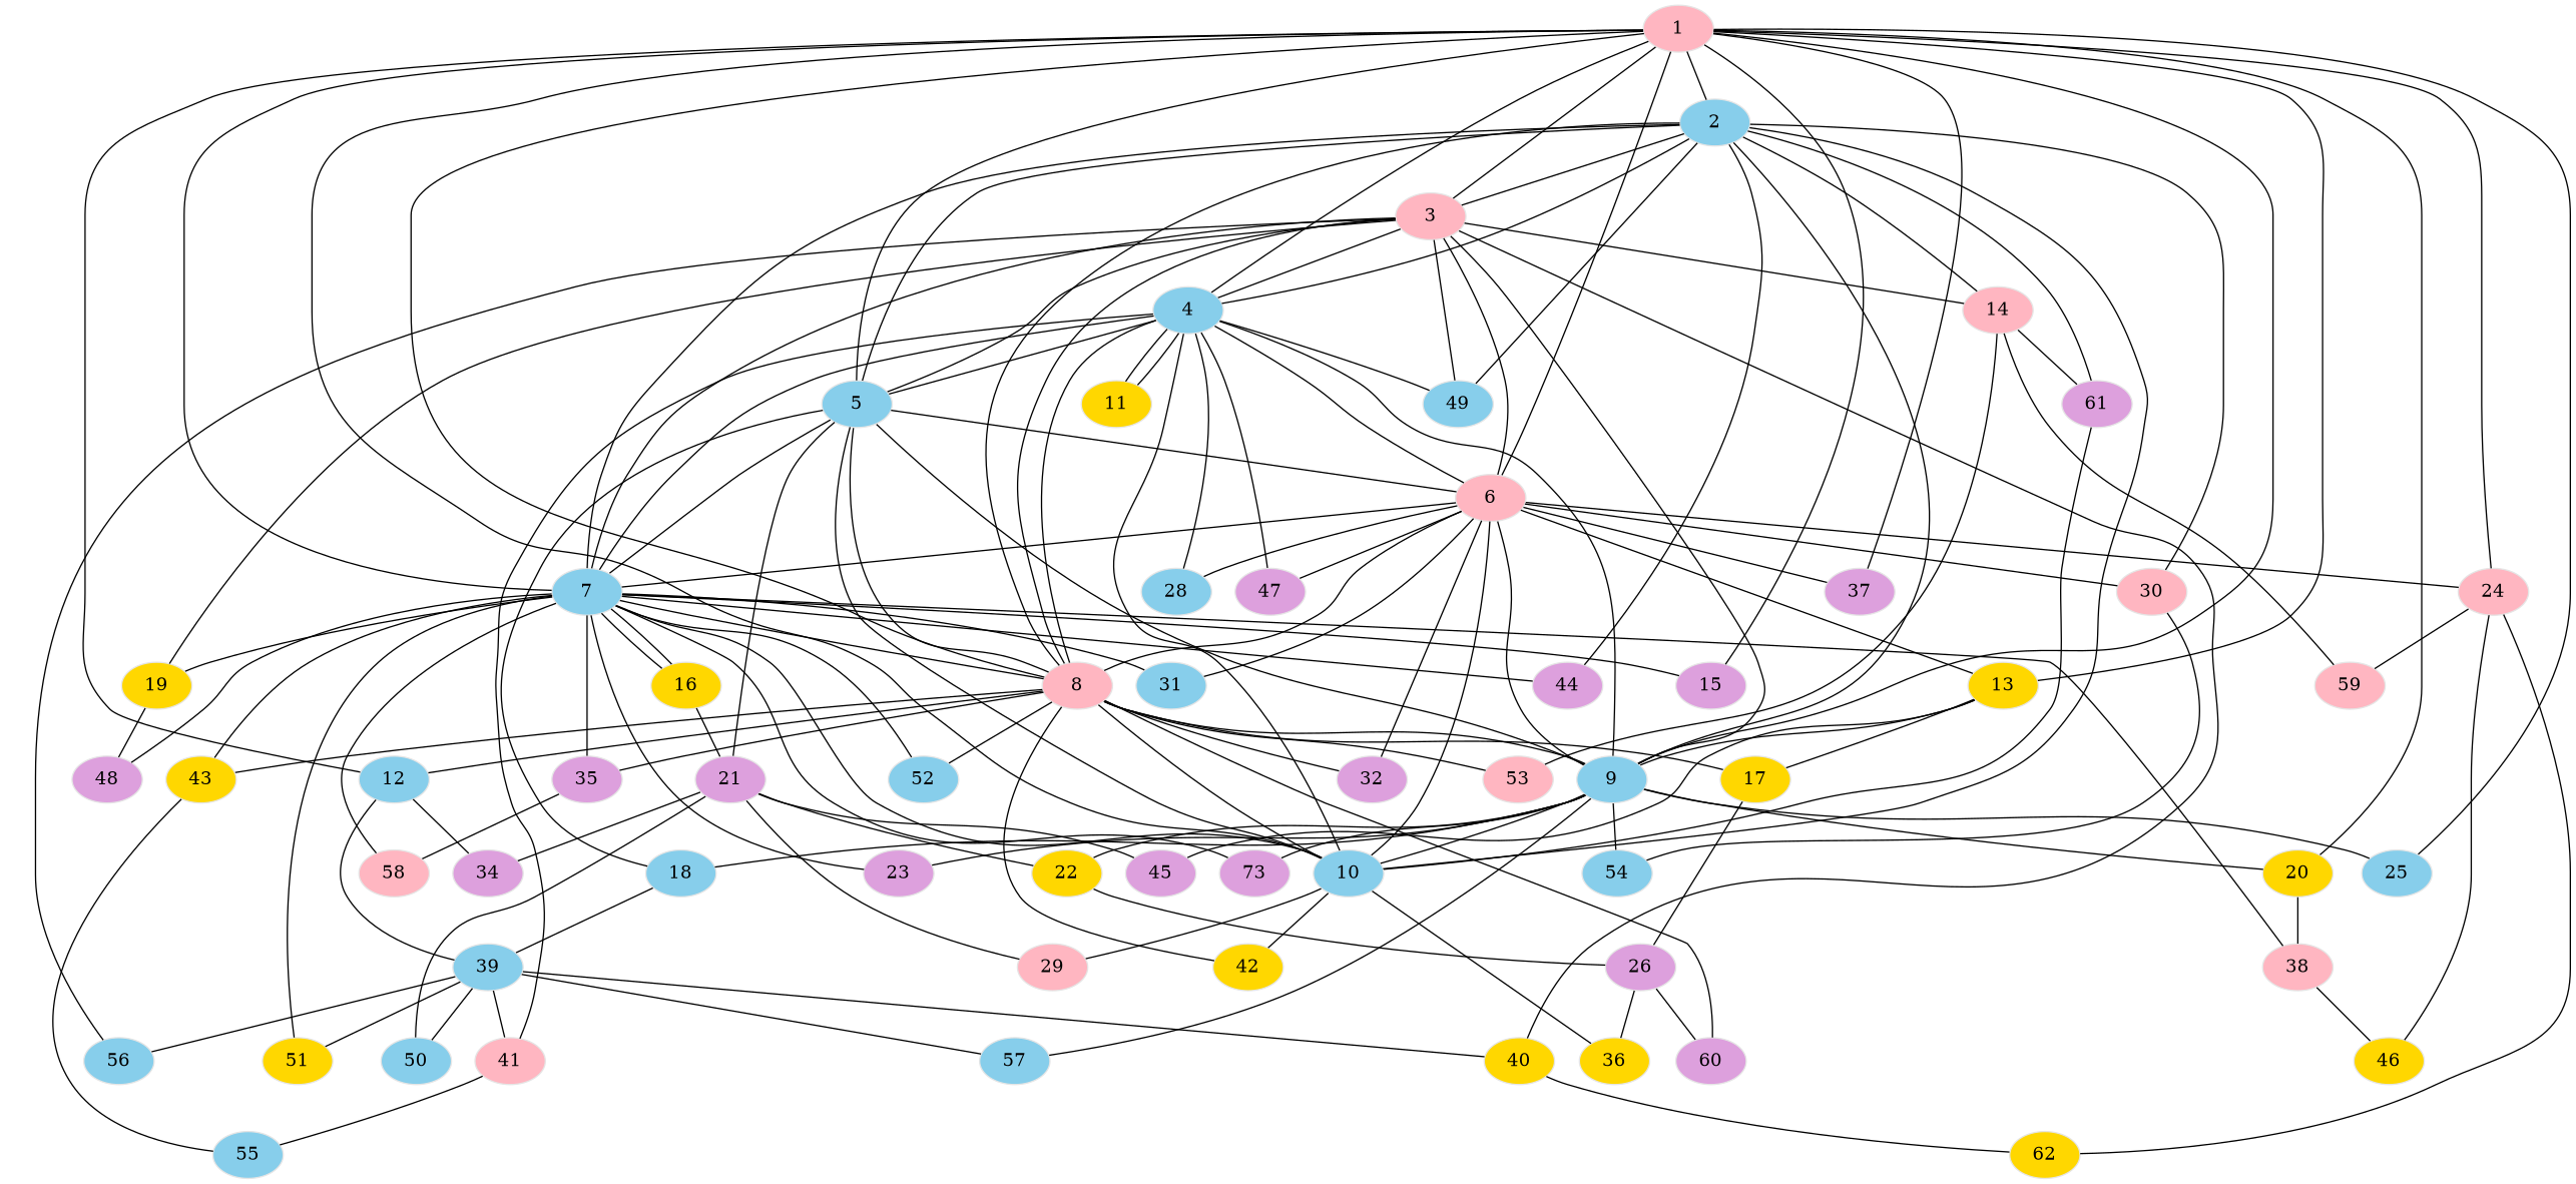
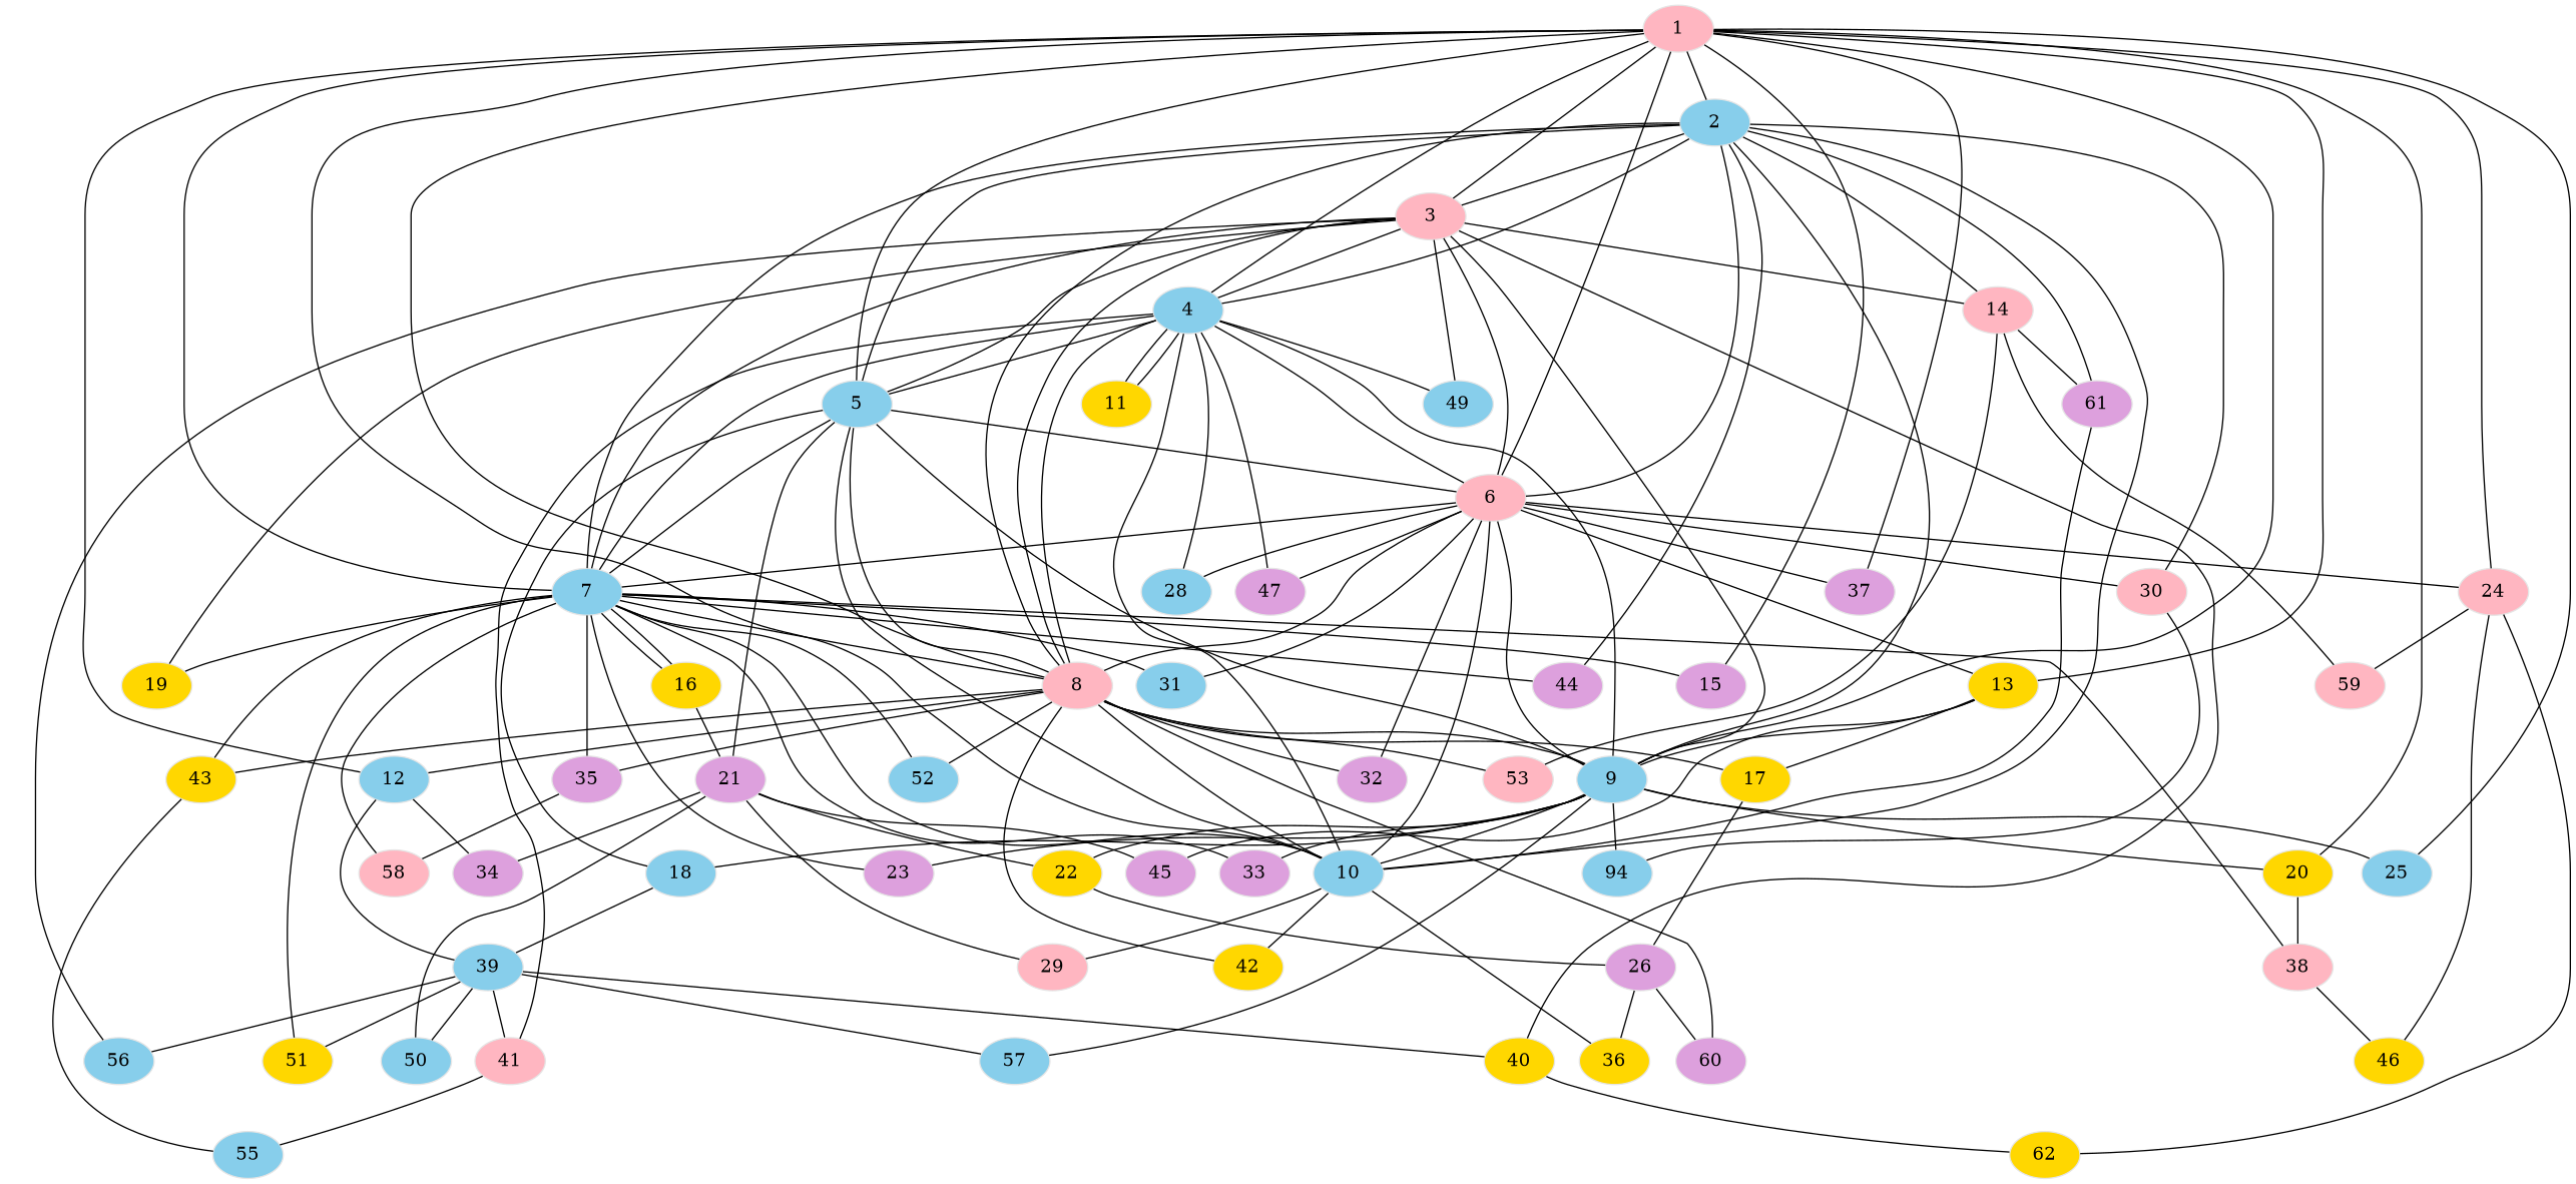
  graph {
    node [color=gray90 fillcolor=skyblue style=filled]
    1 [fillcolor=lightpink]
    2
    3 [fillcolor=lightpink]
    4
    5
    6 [fillcolor=lightpink]
    7
    8 [fillcolor=lightpink]
    9
    10
    12
    13 [fillcolor=gold]
    15 [fillcolor=plum]
    20 [fillcolor=gold]
    24 [fillcolor=lightpink]
    25
    37 [fillcolor=plum]
    14 [fillcolor=lightpink]
    30 [fillcolor=lightpink]
    44 [fillcolor=plum]
    61 [fillcolor=plum]
    19 [fillcolor=gold]
    40 [fillcolor=gold]
    49
    56
    11 [fillcolor=gold]
    28
    41 [fillcolor=lightpink]
    47 [fillcolor=plum]
    18
    21 [fillcolor=plum]
    31
    32 [fillcolor=plum]
    16 [fillcolor=gold]
    23 [fillcolor=plum]
-   33 [fillcolor=plum label=73]
+   33 [fillcolor=plum]
    35 [fillcolor=plum]
    38 [fillcolor=lightpink]
    43 [fillcolor=gold]
-   48 [fillcolor=plum]
    51 [fillcolor=gold]
    52
    58 [fillcolor=lightpink]
    17 [fillcolor=gold]
    42 [fillcolor=gold]
    53 [fillcolor=lightpink]
    60 [fillcolor=plum]
    22 [fillcolor=gold]
-   54
+   54 [label=94]
    57
    29 [fillcolor=lightpink]
    36 [fillcolor=gold]
    34 [fillcolor=plum]
    39
    45 [fillcolor=plum]
    59 [fillcolor=lightpink]
    46 [fillcolor=gold]
    62 [fillcolor=gold]
    55
    50
    26 [fillcolor=plum]
    1 -- 2
    1 -- 3
    1 -- 4
    1 -- 5
    1 -- 6
    1 -- 7
    1 -- 8
    1 -- 9
    1 -- 10
    1 -- 12
    1 -- 13
    1 -- 15
    1 -- 20
    1 -- 24
    1 -- 25
    1 -- 37
    2 -- 3
    2 -- 4
    2 -- 5
-   2 -- 49
+   2 -- 6
    2 -- 7
    2 -- 8
    2 -- 9
    2 -- 10
    2 -- 14
    2 -- 30
    2 -- 44
    2 -- 61
    3 -- 4
    3 -- 5
    3 -- 6
    3 -- 7
    3 -- 8
    3 -- 9
    3 -- 14
    3 -- 19
    3 -- 40
    3 -- 49
    3 -- 56
    4 -- 5
    4 -- 6
    4 -- 7
    4 -- 8
    4 -- 9
    4 -- 10
    4 -- 49
    4 -- 11
    4 -- 11
    4 -- 28
    4 -- 41
    4 -- 47
    5 -- 6
    5 -- 7
    5 -- 8
    5 -- 9
    5 -- 10
    5 -- 18
    5 -- 21
    6 -- 7
    6 -- 8
    6 -- 9
    6 -- 10
    6 -- 13
    6 -- 24
    6 -- 37
    6 -- 30
    6 -- 28
    6 -- 47
    6 -- 31
    6 -- 32
    7 -- 8
    7 -- 10
    7 -- 15
    7 -- 44
    7 -- 19
    7 -- 31
    7 -- 16
    7 -- 16
    7 -- 23
    7 -- 33
    7 -- 35
    7 -- 38
    7 -- 43
-   7 -- 48
    7 -- 51
    7 -- 52
    7 -- 58
    8 -- 9
    8 -- 10
    8 -- 12
    8 -- 32
    8 -- 35
    8 -- 43
    8 -- 52
    8 -- 17
    8 -- 42
    8 -- 53
    8 -- 60
    9 -- 10
    9 -- 20
    9 -- 25
    9 -- 18
    9 -- 23
    9 -- 33
    9 -- 22
    9 -- 54
    9 -- 57
    10 -- 42
    10 -- 29
    10 -- 36
    12 -- 34
    12 -- 39
    13 -- 9
    13 -- 17
    13 -- 45
    20 -- 38
    24 -- 59
    24 -- 46
    24 -- 62
    14 -- 61
    14 -- 53
    14 -- 59
    30 -- 54
    61 -- 10
-   19 -- 48
    40 -- 62
    41 -- 55
    18 -- 39
    21 -- 22
    21 -- 29
    21 -- 34
    21 -- 45
    21 -- 50
    16 -- 21
    35 -- 58
    38 -- 46
    43 -- 55
    17 -- 26
    22 -- 26
    39 -- 40
    39 -- 56
    39 -- 41
    39 -- 51
    39 -- 57
    39 -- 50
    26 -- 60
    26 -- 36
  }
